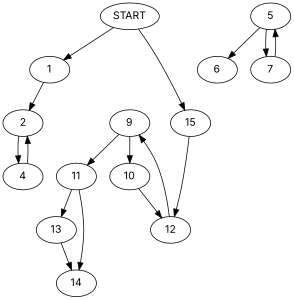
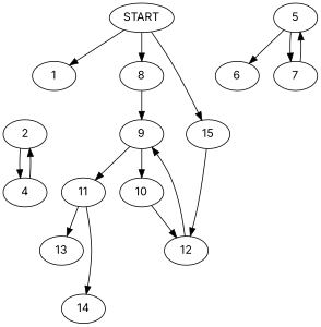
  digraph {
    fontname=Inter
    node [fontname=Inter]
    edge [fontname=Inter]
    n1 [label=START]
    1
+   8
    15
    2
    9
    12
    4
    5
    6
    7
    10
    11
    13
    14
    n1 -> 1
+   n1 -> 8
    n1 -> 15
-   1 -> 2
+   8 -> 9
    15 -> 12
    2 -> 4
    9 -> 10
    9 -> 11
    12 -> 9
    4 -> 2
    5 -> 6
    5 -> 7
    7 -> 5
    10 -> 12
    11 -> 13
    11 -> 14
-   13 -> 14
  }
